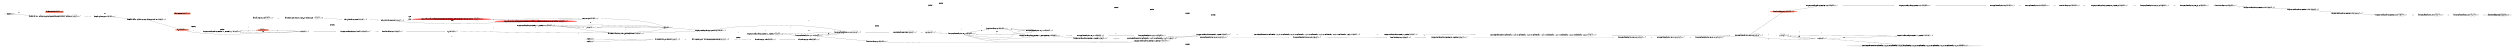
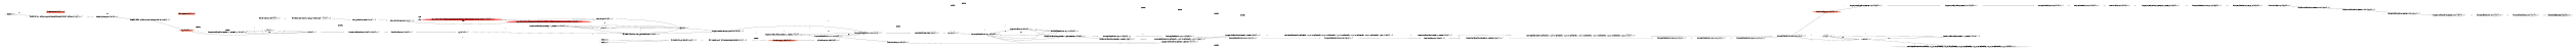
  digraph {
    rankdir=LR
    node [fillcolor=white shape=ellipse style=filled]
    edge [style=bold]
    n1 [label="driver.pipeInput(recordFactory.create(topic2,expectedKeys(1(,null,7L))@@@46@@@['0', '0', '1']"]
    n2 [label="assertOutputKeyValueTimestamp(driver,0,null,6L)@@@47@@@['0', '0', '1']"]
    n3 [label="assertOutputKeyValueTimestamp(driver,1,null,7L)@@@48@@@['0', '0', '1']"]
    n4 [fillcolor=tomato label="final StreamsBuilder builder@@@2@@@['0', '0', '1']" shape=box]
    n5 [label="i++@@@46@@@['1', '1', '0']"]
    n6 [label="i < 2@@@45@@@['1', '1', '0']" shape=diamond]
    n7 [label="driver.pipeInput(recordFactory.create(topic2,expectedKeys(i(,\"c\" + expectedKeys(i())@@@47@@@['1', '1', '0']"]
    n8 [fillcolor=lightgray label="processor.checkAndClearProcessResult(new KeyValueTimestamp<>(0,\"A0+c0\",0),new KeyValueTimestamp<>(0,\"B0+c0\",0),new KeyValueTimestamp<>(0,\"C0+c0\",0),new KeyValueTimestamp<>(1,\"A1+c1\",0),new KeyValueTimestamp<>(1,\"B1+c1\",0),new KeyValueTimestamp<>(1,\"C1+c1\",0))@@@49@@@['1', '1', '0']"]
    n9 [label="assertOutputKeyValueTimestamp(driver,2,\"XXX2+YY2\",10L)@@@42@@@['0', '0', '1']"]
    n10 [fillcolor=tomato label="int i = 0@@@7@@@['0', '0', '1']"]
    n11 [label="driver.pipeInput(recordFactory.create(topic1,expectedKeys(i(,\"X\" + expectedKeys(i(,5L + i))@@@10@@@['0', '0', '1']"]
-   n12 [fillcolor=tomato label="i++@@@9@@@['0', '0', '1']"]
+   n12 [label="i++@@@9@@@['0', '0', '1']"]
    n13 [label="i < 2@@@8@@@['0', '0', '1']" shape=diamond]
    n14 [label="driver.pipeInput(recordFactory.create(topic1,null,\"SomeVal\",42L))@@@12@@@['0', '0', '1']"]
    n15 [label="assertNull(driver.readOutput(output))@@@49@@@['0', '0', '1']"]
    n16 [label="driver.pipeInput(recordFactory.create(topic1,expectedKey,\"XXXX\" + expectedKey,13L))@@@51@@@['0', '0', '1']"]
    n17 [label="driver.pipeInput(recordFactory.create(topic1,expectedKeys(i(,\"A\" + expectedKeys(i())@@@23@@@['1', '1', '0']"]
    n18 [label="assertOutputKeyValueTimestamp(driver,1,\"X1+Y1\",10L)@@@21@@@['1', '1', '1']"]
    n19 [label="assertNull(driver.readOutput(output))@@@22@@@['0', '0', '1']" shape=box]
    n20 [label="assertOutputKeyValueTimestamp(driver,0,\"X0+Y0\",5L)@@@20@@@['1', '1', '1']"]
    n21 [label="assertNull(driver.readOutput(output))@@@13@@@['0', '0', '1']"]
    n22 [label="int i = 0@@@14@@@['0', '0', '1']"]
    n23 [label="driver.pipeInput(recordFactory.create(topic2,expectedKeys(i(,\"Y\" + expectedKeys(i(,10L * i))@@@17@@@['1', '1', '1']"]
    n24 [label="i++@@@16@@@['1', '1', '1']"]
    n25 [label="i < 2@@@15@@@['1', '1', '1']" shape=diamond]
    n26 [fillcolor=red label="joined = stream1.join(stream2,MockValueJoiner.TOSTRING_JOINER,JoinWindows.of(ofMillis(100)),StreamJoined.with(Serdes.Integer(),Serdes.String(),Serdes.String()))@@@13@@@['0', '1', '0']"]
    n27 [label="joined.process(supplier)@@@14@@@['1', '1', '0']"]
    n28 [fillcolor=red label="joined = stream1.join(stream2,MockValueJoiner.TOSTRING_JOINER,JoinWindows.of(ofMillis(100)),Joined.with(Serdes.Integer(),Serdes.String(),Serdes.String()))@@@13@@@['1', '0', '0']"]
    n29 [label="driver.pipeInput(recordFactory.create(topic2,expectedKey,\"YY\" + expectedKey,expectedKey * 5L))@@@30@@@['1', '1', '1']"]
    n30 [label="assertOutputKeyValueTimestamp(driver,0,\"XX0+YY0\",7L)@@@32@@@['0', '0', '1']"]
    n31 [label="driver.pipeInput(recordFactory.create(topic1,expectedKey,\"B\" + expectedKey))@@@33@@@['1', '1', '0']"]
    n32 [label="assertOutputKeyValueTimestamp(driver,1,\"XX1+YY1\",7L)@@@33@@@['0', '0', '1']"]
    n33 [label="driver.pipeInput(recordFactory.create(topic1,expectedKey,\"XX\" + expectedKey,7L))@@@24@@@['0', '0', '1']"]
    n34 [label="processor.checkAndClearProcessResult(new KeyValueTimestamp<>(0,\"B0+a0\",0),new KeyValueTimestamp<>(1,\"B1+a1\",0))@@@35@@@['1', '1', '0']"]
    n35 [label="assertOutputKeyValueTimestamp(driver,2,\"XXXX2+YY2\",13L)@@@53@@@['0', '0', '1']"]
    n36 [label="assertOutputKeyValueTimestamp(driver,3,\"XXXX3+YY3\",15L)@@@54@@@['0', '0', '1']"]
    n37 [label="final MockProcessor<Integer,String> processor = supplier.theCapturedProcessor()@@@19@@@['1', '1', '0']"]
    n38 [label="driver.pipeInput(recordFactory.create(topic2,null,\"AnotherVal\",73L))@@@19@@@['1', '1', '1']"]
    n39 [label="final KStream<Integer,String> joined@@@9@@@['1', '1', '0']"]
    n40 [label="final MockProcessorSupplier<Integer,String> supplier = new MockProcessorSupplier<>()@@@10@@@['1', '1', '0']"]
    n41 [label="stream1 = builder.stream(topic1,consumed)@@@11@@@['1', '1', '0']"]
    n42 [label="driver.pipeInput(recordFactory.create(topic1,expectedKeys(1(,null,42L))@@@57@@@['0', '0', '1']"]
    n43 [label="driver.pipeInput(recordFactory.create(topic1,expectedKeys(2(,null,5L))@@@58@@@['0', '0', '1']"]
    n44 [label="driver.pipeInput(recordFactory.create(topic1,expectedKeys(3(,null,20L))@@@59@@@['0', '0', '1']"]
    n45 [fillcolor=lightgray label="assertNull(driver.readOutput(output))@@@62@@@['0', '0', '1']"]
    n46 [label="assertOutputKeyValueTimestamp(driver,3,\"XXX3+YY3\",15L)@@@43@@@['1', '1', '1']"]
    n47 [label="driver.pipeInput(recordFactory.create(topic1,expectedKey,\"C\" + expectedKey))@@@41@@@['1', '1', '0']"]
    n48 [label="driver.pipeInput(recordFactory.create(topic1,expectedKey,\"XXX\" + expectedKey,6L))@@@38@@@['0', '0', '1']"]
    n49 [label="processor.checkAndClearProcessResult(new KeyValueTimestamp<>(0,\"C0+a0\",0),new KeyValueTimestamp<>(0,\"C0+b0\",0),new KeyValueTimestamp<>(1,\"C1+a1\",0),new KeyValueTimestamp<>(1,\"C1+b1\",0),new KeyValueTimestamp<>(2,\"C2+b2\",0),new KeyValueTimestamp<>(3,\"C3+b3\",0))@@@43@@@['1', '1', '0']"]
    n50 [label="assertOutputKeyValueTimestamp(driver,0,\"XXX0+YY0\",6L)@@@40@@@['0', '0', '1']"]
    n51 [label="assertNull(driver.readOutput(output))@@@55@@@['0', '0', '1']" shape=box]
    n52 [label="driver.pipeInput(recordFactory.create(topic1,expectedKeys(0(,null,0L))@@@56@@@['0', '0', '1']"]
    n53 [label="assertOutputKeyValueTimestamp(driver,0,\"XX0+Y0\",7L)@@@26@@@['1', '1', '1']"]
    n54 [label="assertEquals(new HashSet<>(Arrays.asList(topic1,topic2)),copartitionGroups.iterator().next())@@@5@@@['0', '0', '1']"]
    n55 [label="assertNull(driver.readOutput(output))@@@28@@@['1', '1', '1']"]
    n56 [label="assertOutputKeyValueTimestamp(driver,1,\"XX1+Y1\",10L)@@@27@@@['1', '1', '1']"]
    n57 [label="final StreamsBuilder builder = new StreamsBuilder()@@@3@@@['1', '1', '0']"]
    n58 [label="final int(( expectedKeys = new int((((edu.fdu.CPPDG.tinypdg.pe.ExpressionInfo@c3de41@@@4@@@['1', '1', '0']"]
-   n59 [label="final KStream<Integer,String> stream1@@@7@@@['1', '1', '0']"]
+   n59 [fillcolor=tomato label="final KStream<Integer,String> stream1@@@7@@@['1', '1', '0']"]
    n60 [label="assertOutputKeyValueTimestamp(driver,2,\"XX2+YY2\",10L)@@@34@@@['0', '0', '1']"]
    n61 [label="assertOutputKeyValueTimestamp(driver,3,\"XX3+YY3\",15L)@@@35@@@['0', '0', '1']"]
    n62 [label="processor.checkAndClearProcessResult(new KeyValueTimestamp<>(0,\"A0+b0\",0),new KeyValueTimestamp<>(0,\"B0+b0\",0),new KeyValueTimestamp<>(1,\"A1+b1\",0),new KeyValueTimestamp<>(1,\"B1+b1\",0),new KeyValueTimestamp<>(2,\"B2+b2\",0),new KeyValueTimestamp<>(3,\"B3+b3\",0))@@@39@@@['1', '1', '0']"]
    n63 [label="processor.checkAndClearProcessResult(EMPTY)@@@25@@@['1', '1', '0']"]
    n64 [label="int i = 0@@@26@@@['1', '1', '0']"]
    n65 [fillcolor=lightgray label="testJoin['1', '0', '0']" shape=diamond]
    n66 [fillcolor=lightgray label="doTestJoin['0', '0', '1']" shape=diamond]
    n67 [fillcolor=tomato label="final int(( expectedKeys@@@2@@@['0', '0', '1']" shape=box]
    n68 [label="final Collection<Set<String>> copartitionGroups = TopologyWrapper.getInternalTopologyBuilder(builder.build()).copartitionGroups()@@@3@@@['0', '0', '1']"]
    n69 [label="driver.pipeInput(recordFactory.create(topic2,expectedKeys(0(,null,5L))@@@45@@@['0', '0', '1']"]
    n70 [label="assertEquals(1,copartitionGroups.size())@@@4@@@['0', '0', '1']"]
    n71 [label="assertOutputKeyValueTimestamp(driver,3,null,20L)@@@61@@@['0', '0', '1']"]
    n72 [label="driver.pipeInput(recordFactory.create(topic2,expectedKey,\"b\" + expectedKey))@@@37@@@['1', '1', '0']"]
    n73 [label="assertNull(driver.readOutput(output))@@@36@@@['0', '0', '1']"]
    n74 [label="assertOutputKeyValueTimestamp(driver,2,null,10L)@@@60@@@['0', '0', '1']"]
    n75 [label="stream2 = builder.stream(topic2,consumed)@@@12@@@['1', '1', '0']"]
    n76 [label="assertOutputKeyValueTimestamp(driver,1,\"XXX1+YY1\",6L)@@@41@@@['0', '0', '1']"]
    n77 [fillcolor=lightgray label="testJoin['0', '1', '0']" shape=diamond]
    n78 [label="final KStream<Integer,String> stream2@@@8@@@['1', '1', '0']"]
    n79 [fillcolor=tomato label="assertNull(driver.readOutput(output))@@@44@@@['0', '0', '1']"]
    n1 -> n2
    n2 -> n3
    n3 -> n15
    n5 -> n6
    n5 -> n6 [label=i style=solid]
    n5 -> n7 [label=i style=solid]
    n6 -> n5 [label=true]
    n6 -> n7 [label=true style=dotted]
    n6 -> n7
    n6 -> n8
    n6 -> n9 [label=0 style=dashed]
    n7 -> n5
    n9 -> n46
    n10 -> n11 [label=i style=solid]
    n10 -> n12 [label=expectedKeys style=solid]
    n10 -> n13 [label=i style=solid]
    n10 -> n13
    n11 -> n12
    n12 -> n11 [label=i style=solid]
    n12 -> n13
    n12 -> n13 [label=i style=solid]
    n13 -> n11 [label=true style=dotted]
    n13 -> n11
    n13 -> n14
    n14 -> n21
    n15 -> n16
    n16 -> n35
    n17 -> n11 [label=0 style=dashed]
    n17 -> n18
    n18 -> n17 [label=i style=solid]
    n18 -> n19
    n18 -> n20
    n18 -> n20 [label=i style=solid]
    n19 -> n33
    n20 -> n17 [label=true style=dotted]
    n20 -> n17
    n20 -> n18
    n20 -> n18 [label=true style=dotted]
    n20 -> n63
    n21 -> n22
    n22 -> n23 [label=i style=solid]
    n22 -> n24 [label=i style=solid]
    n22 -> n25 [label=i style=solid]
    n22 -> n25
    n23 -> n24
    n23 -> n37
    n24 -> n23
    n24 -> n23 [label=i style=solid]
    n24 -> n25 [label=i style=solid]
    n24 -> n25
    n25 -> n23 [label=true style=dotted]
    n25 -> n23
    n25 -> n24
    n25 -> n24 [label=true style=dotted]
    n25 -> n38
    n26 -> n27
    n27 -> n25
    n28 -> n26 [label=0 style=dashed]
    n28 -> n27
    n29 -> n30
    n29 -> n31
    n30 -> n32
    n31 -> n33 [label=0 style=dashed]
    n31 -> n34
    n32 -> n60
    n33 -> n53
    n34 -> n72
    n35 -> n36
    n36 -> n51
    n37 -> n38
    n38 -> n17 [label=i style=solid]
    n38 -> n18 [label=i style=solid]
    n38 -> n20 [label=i style=solid]
    n38 -> n20
    n39 -> n40
    n40 -> n27 [label=supplier style=solid]
    n40 -> n41
    n41 -> n75
    n42 -> n43
    n43 -> n44
    n44 -> n74
    n46 -> n5 [label=i style=solid]
    n46 -> n6 [label=i style=solid]
    n46 -> n6
    n46 -> n7 [label=i style=solid]
    n46 -> n79
    n47 -> n48 [label=0 style=dashed]
    n47 -> n49
    n48 -> n50
    n49 -> n46
    n50 -> n76
    n51 -> n52
    n52 -> n42
    n53 -> n29
    n53 -> n55
    n53 -> n55 [label=true style=dotted]
    n53 -> n56
    n53 -> n56 [label=true style=dotted]
    n54 -> n10
    n55 -> n23 [label=0 style=dashed]
    n55 -> n29
    n55 -> n56
    n56 -> n53 [label=i style=solid]
    n56 -> n53
    n56 -> n55
    n56 -> n55 [label=i style=solid]
    n57 -> n58
    n58 -> n7 [label=expectedKeys style=solid]
    n58 -> n17 [label=expectedKeys style=solid]
    n58 -> n55 [label=expectedKeys style=solid]
    n58 -> n59
    n59 -> n78
    n60 -> n61
    n61 -> n73
    n62 -> n47
    n63 -> n64
    n64 -> n53 [label=i style=solid]
    n64 -> n53
    n64 -> n55 [label=i style=solid]
    n64 -> n56 [label=i style=solid]
    n65 -> n57
    n66 -> n4 [label=true style=solid]
    n66 -> n67 [label=true style=dotted]
    n66 -> n68
    n67 -> n1 [label=expectedKeys style=solid]
    n67 -> n11 [label=expectedKeys style=solid]
    n67 -> n23 [label=expectedKeys style=solid]
    n67 -> n42 [label=expectedKeys style=solid]
    n67 -> n43 [label=expectedKeys style=solid]
    n67 -> n44 [label=expectedKeys style=solid]
    n67 -> n52 [label=expectedKeys style=solid]
    n67 -> n69 [label=expectedKeys style=solid]
    n68 -> n70
    n69 -> n1
    n70 -> n54
    n71 -> n45
    n72 -> n29 [label=0 style=dashed]
    n72 -> n62
    n73 -> n48
    n74 -> n71
    n75 -> n26
    n75 -> n26 [label=stream2 style=solid]
    n75 -> n28 [label=stream2 style=solid]
    n75 -> n28
    n76 -> n9
    n77 -> n57
    n79 -> n69
  }
